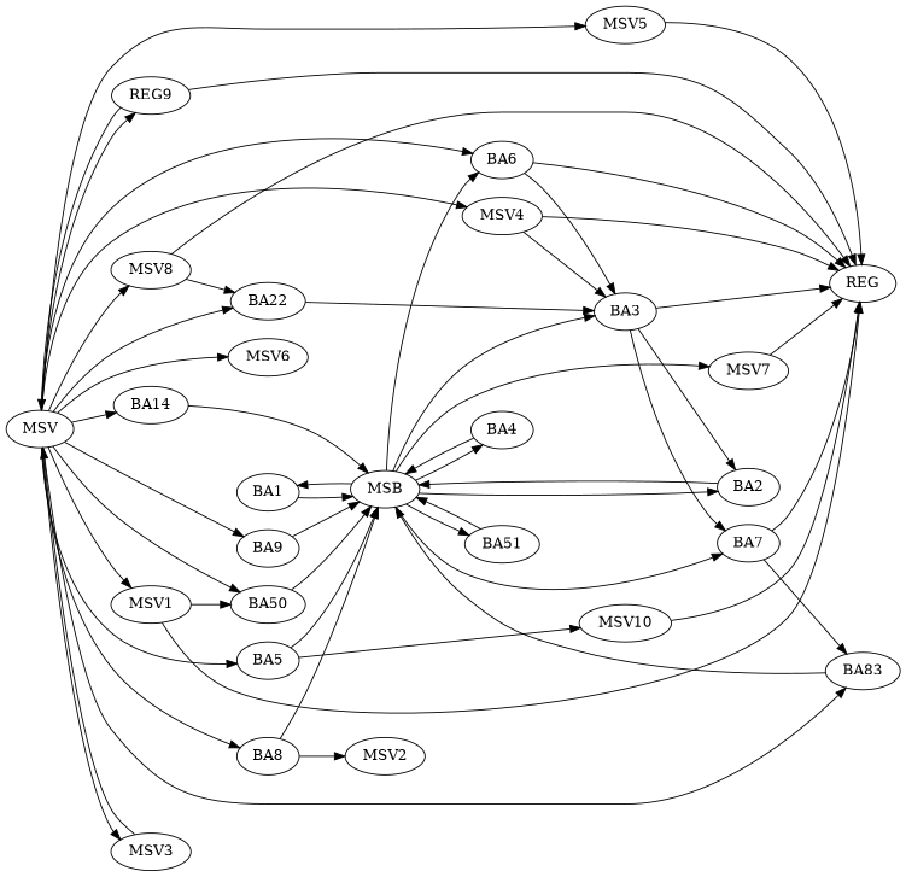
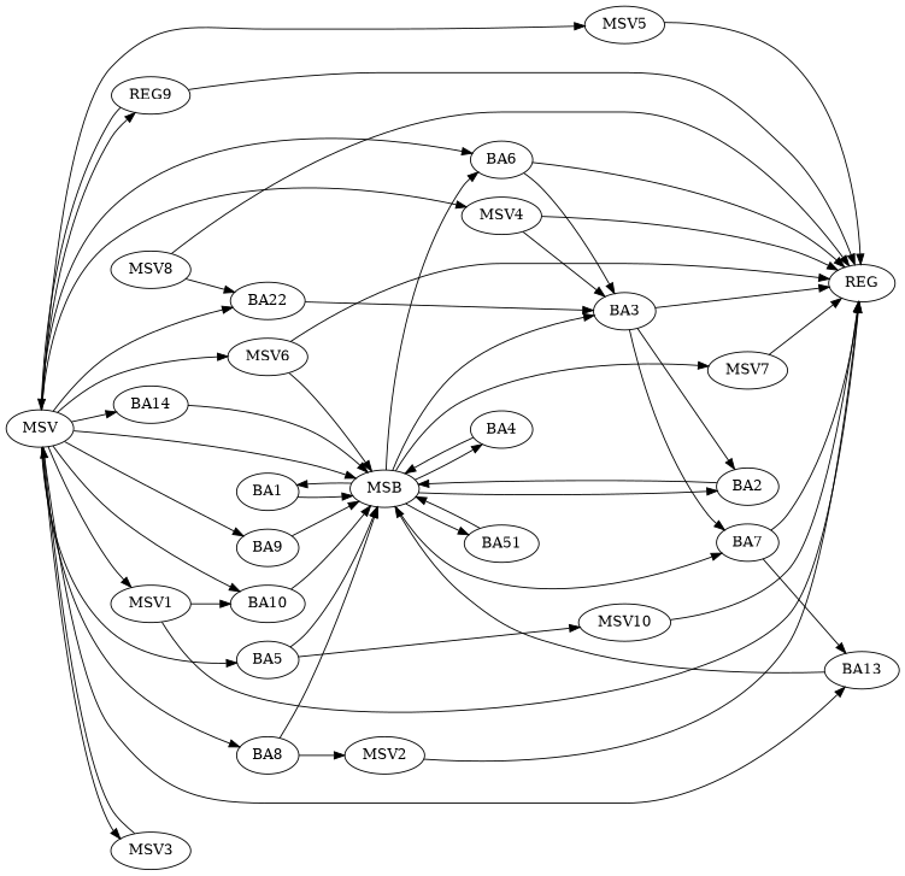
  strict digraph {
    rankdir=LR
    n1 [label=BA1]
    n2 [label=MSB]
    n3 [label=BA2]
    n4 [label=BA3]
    n5 [label=BA7]
    n6 [label=BA4]
    n7 [label=BA6]
    n8 [label=BA51]
    n9 [label=MSV7]
    n10 [label=REG]
-   n11 [label=BA83]
+   n11 [label=BA13]
    n12 [label=BA5]
    n13 [label=MSV10]
    n14 [label=BA8]
    n15 [label=MSV2]
    n16 [label=BA9]
-   n17 [label=BA50]
+   n17 [label=BA10]
    n18 [label=BA22]
    n19 [label=BA14]
    n20 [label=MSV]
    n21 [label=MSV1]
    n22 [label=MSV3]
    n23 [label=MSV4]
    n24 [label=MSV5]
    n25 [label=MSV6]
    n26 [label=MSV8]
    n27 [label=REG9]
    n1 -> n2
    n2 -> n1
    n2 -> n3
    n2 -> n4
    n2 -> n5
    n2 -> n6
    n2 -> n7
    n2 -> n8
    n2 -> n9
    n3 -> n2
    n4 -> n3
    n4 -> n5
    n4 -> n10
    n5 -> n10
    n5 -> n11
    n6 -> n2
    n7 -> n4
    n7 -> n10
    n8 -> n2
    n9 -> n10
    n11 -> n2
    n12 -> n2
    n12 -> n13
    n13 -> n10
    n14 -> n2
    n14 -> n15
+   n15 -> n10
    n16 -> n2
    n17 -> n2
    n18 -> n4
    n19 -> n2
    n20 -> n7
    n20 -> n11
    n20 -> n12
    n20 -> n14
    n20 -> n16
    n20 -> n17
    n20 -> n18
    n20 -> n19
    n20 -> n21
    n20 -> n22
    n20 -> n23
    n20 -> n24
    n20 -> n25
-   n20 -> n26
+   n20 -> n2
    n20 -> n27
    n21 -> n10
    n21 -> n17
    n22 -> n20
    n23 -> n4
    n23 -> n10
    n24 -> n10
+   n25 -> n2
+   n25 -> n10
    n26 -> n10
    n26 -> n18
    n27 -> n10
    n27 -> n20
  }
